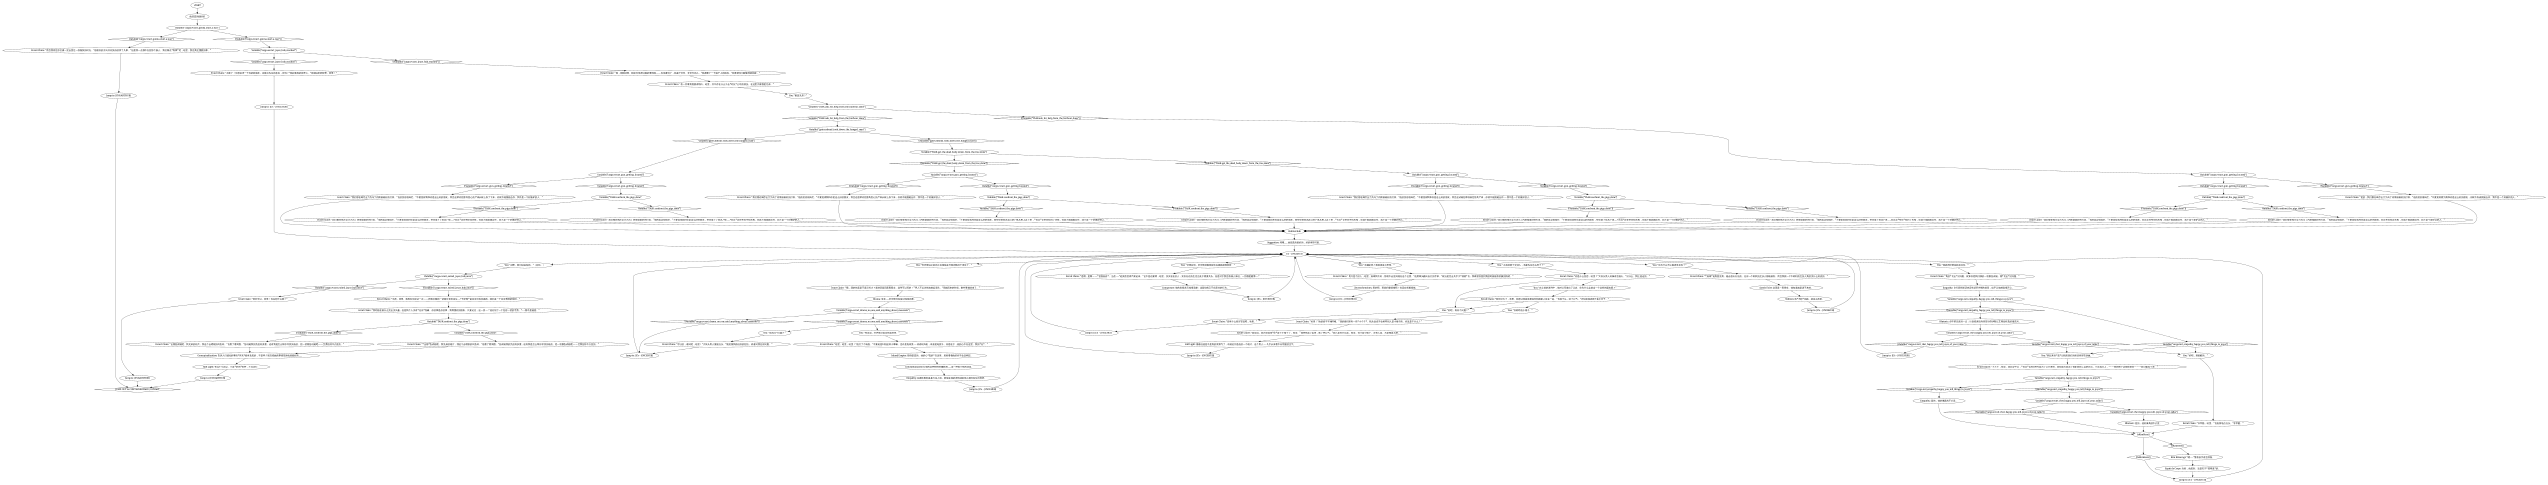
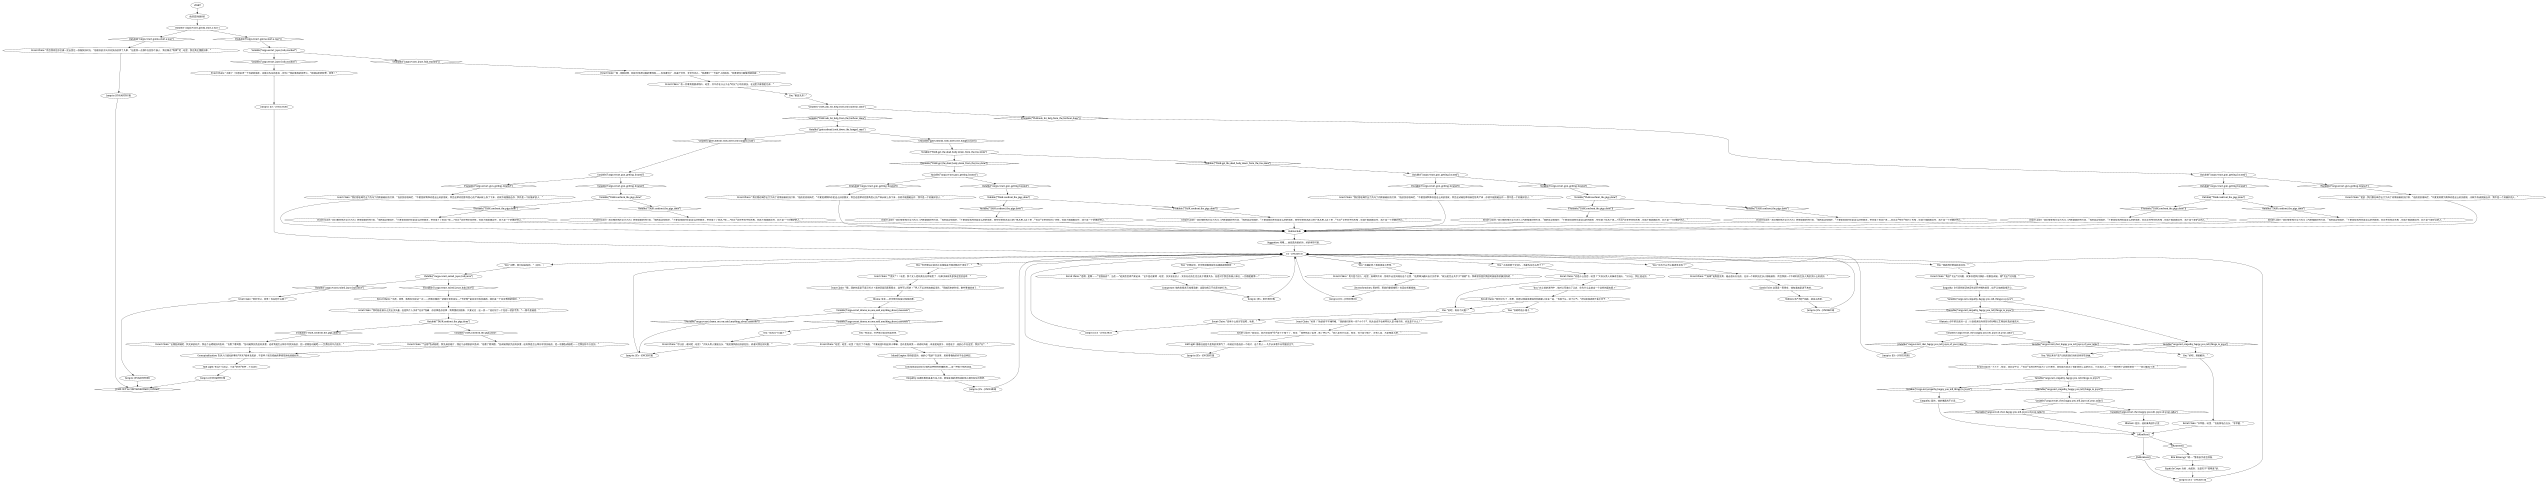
  digraph {
    fontname=Merriweather
    node [fontname=Merriweather]
    edge [fontname=Merriweather]
    n1 [label=START]
    n2 [label="他还真的挺好的"]
    n3 [label="Variable[\"cargo.evrart_gonna_start_a_war\"]"]
    n4 [label="Variable[\"cargo.evrart_gonna_start_a_war\"]" shape=diamond]
    n5 [label="!(Variable[\"cargo.evrart_gonna_start_a_war\"])" shape=diamond]
    n6 [label="Evrart Claire: “是的，我们都在竭尽全力为马丁内斯做最好的打算。”他的笑容很灿烂。“不要觉得因为我和你是这么好的朋友，你就不应该跟她合作。我不是一个好嫉妒的人。”"]
    n7 [label="Untitled hub"]
    n8 [label="Suggestion: 哇哦……他还真的挺好的，好的有些可疑。"]
    n9 [label="Variable[\"cargo.evrart_gun_getting_located\"]"]
    n10 [label="Variable[\"cargo.evrart_gun_getting_located\"]" shape=diamond]
    n11 [label="!(Variable[\"cargo.evrart_gun_getting_located\"])" shape=diamond]
    n12 [label="Variable[\"TASK.confront_the_pigs_done\"]"]
    n13 [label="Evrart Claire: “我们都在竭尽全力为马丁内斯做最好的打算。”他的笑容很灿烂。“不要觉得我和你是这么好的朋友，而且还试着想帮你搞定那具尸体，你就不能跟她合作……我不是一个好嫉妒的人。”"]
    n14 [label="Variable[\"TASK.confront_the_pigs_done\"]" shape=diamond]
    n15 [label="!(Variable[\"TASK.confront_the_pigs_done\"])" shape=diamond]
    n16 [label="Evrart Claire: “有一件事我需要讲明白，哈里，并不存在什么工会*对抗*公司的情况。在这里大家都是兄弟。”"]
    n17 [label="You: “都是兄弟？”"]
    n18 [label="Variable[\"TASK.ask_for_help_from_the_harbour_done\"]"]
    n19 [label="Drama: 等等……乔伊斯没有提过炖菜的事。"]
    n20 [label="Variable[\"cargo.evrart_drama_no_one_said_anything_about_casserole\"]"]
    n21 [label="Variable[\"cargo.evrart_drama_no_one_said_anything_about_casserole\"]" shape=diamond]
    n22 [label="!(Variable[\"cargo.evrart_drama_no_one_said_anything_about_casserole\"])" shape=diamond]
    n23 [label="You: “有意思，乔伊斯没提过炖菜的事。”"]
    n24 [label="Evrart Claire: “哈里，哈里，哈里！”他打了个响指。“不要老是纠结这种小事嘛。也许是兔肉煲……或者吹风机，或者是电熨斗。问题在于，她的心不在这里。我的*在*。”"]
    n25 [label="Inland Empire: 那倒是真的。他的心*真的*在这里。虽然看着他的你不会这样想。"]
    n26 [label="Jump to: [E's - JOYCEHUB]"]
    n27 [label="E's - JOYCEHUB"]
    n28 [label="You: “乔伊斯说之前的工会领袖在可疑的情况下消失了。”"]
    n29 [label="You: “之前的那个交涉人，戈蒙先生怎么样了？”"]
    n30 [label="You: “艾弗拉特，乔伊斯好像觉得你在跟她虚报低价。”"]
    n31 [label="You: “好吧，我们说说别的。”（总结。）"]
    n32 [label="You: “你确定吗？我觉得有点奇怪。”"]
    n33 [label="You: “我跟乔伊斯说我见过你。”"]
    n34 [label="You: “你为什么不让她进来见你？”"]
    n35 [label="Evrart Claire: “非常酷，哈里。”他热情地点点头。“非常酷。”"]
    n36 [label="IsKimHere()"]
    n37 [label="IsKimHere()" shape=diamond]
    n38 [label="!(IsKimHere())" shape=diamond]
    n39 [label="Variable[\"TASK.get_the_dead_body_down_from_the_tree_done\"]"]
    n40 [label="Variable[\"TASK.get_the_dead_body_down_from_the_tree_done\"]" shape=diamond]
    n41 [label="!(Variable[\"TASK.get_the_dead_body_down_from_the_tree_done\"])" shape=diamond]
    n42 [label="Variable[\"cargo.evrart_gun_getting_located\"]"]
    n43 [label="Variable[\"cargo.evrart_gun_getting_located\"]" shape=diamond]
    n44 [label="!(Variable[\"cargo.evrart_gun_getting_located\"])" shape=diamond]
    n45 [label="Variable[\"TASK.confront_the_pigs_done\"]"]
    n46 [label="Variable[\"TASK.confront_the_pigs_done\"]" shape=diamond]
    n47 [label="!(Variable[\"TASK.confront_the_pigs_done\"])" shape=diamond]
    n48 [label="Evrart Claire: “我们都在竭尽全力为马丁内斯做最好的打算。”他的笑容很灿烂。“不要觉得我和你是这么好的朋友，帮你放下了那具尸体……*而且*还在帮你寻找失枪，你就不能跟她合作。我不是一个好嫉妒的人。”"]
    n49 [label="Evrart Claire: “我们都在竭尽全力为马丁内斯做最好的打算。”他的笑容很灿烂。“不要觉得我和你是这么好的朋友，帮你放下了那具尸体……*而且*还在帮你找失枪，你就不能跟她合作。我不是一个好嫉妒的人。”"]
    n50 [label="Evrart Claire: “他年纪大了，哈里。我想让他能有更多时间跟家人待在一起。”他低下头，叹了口气。“天知道他还剩下多少日子。”"]
    n51 [label="You: “好吧，再问个问题？”"]
    n52 [label="You: “你称呼他小矮子。”"]
    n53 [label="Evrart Claire: “还有什么就尽管说吧，哈里。”"]
    n54 [label="Evrart Claire: “哈里！”他愤愤不平地呼喊。“我的组织里有一些*小个子*。我永远也不会称呼别人是小矮子的。你这是干什么？”"]
    n55 [label="You: “那再问个问题？”"]
    n56 [label="Evrart Claire: “可以的，请问吧，哈里！”大块头男人慢慢点头。“随意跟我说说你的想法，或者问我任何问题。”"]
    n57 [label="Jump to: [E's - JOYCEHUB]"]
    n58 [label="Jump to: [EVRARTHUB]"]
    n59 [label="JUMP OUT to CONTAINERYARD / EVRART" shape=diamond]
    n60 [label="Conceptualization: 他的这种独特的幽默感……是一种很不错的消遣。"]
    n61 [label="Empathy: 如果你看到是暴力杀人犯，那现在他的表情或者举止都没有任何异样。"]
+   n62 [label="Evrart Claire: “*消失*？！哈里，那个女人把炖菜忘在烤箱里了，结果没来得及参加这里的选举。”"]
    n63 [label="Evrart Claire: “‘哦，我的炖菜是不是没关火？最好还是回家看看去。选举可以等的！’”男人不以为然地皱起眉头。“等她回来的时候，整件事都结束了。”"]
    n64 [label="Evrart Claire: “*如果*她真想见我，她会想出办法的。任何一个称职的交涉人都能做到。而且我跟一个不称职的交涉人真的没什么好说的。”"]
    n65 [label="Savoir Faire: 这里是一座堡垒。他知道她是进不来的。"]
    n66 [label="Volition: 他*不想*见她。就这么简单。"]
    n67 [label="Kim Kitsuragi: “嗯……”警督似乎有些怀疑。"]
    n68 [label="Esprit de Corps: 当然，他想到。这是关于*透明度*的。"]
    n69 [label="Jump to: [E's - JOYCEHUB]"]
    n70 [label="Variable[\"TASK.confront_the_pigs_done\"]"]
    n71 [label="Evrart Claire: “我们都在竭尽全力为马丁内斯做最好的打算。”他的笑容很灿烂。“不要觉得我和你是这么好的朋友，而且还想帮你把那具恶心的尸体从树上弄下来，你就不能跟她合作。我不是一个好嫉妒的人。”"]
    n72 [label="Variable[\"TASK.confront_the_pigs_done\"]" shape=diamond]
    n73 [label="!(Variable[\"TASK.confront_the_pigs_done\"])" shape=diamond]
    n74 [label="Variable[\"cargo.rart_empathy_happy_you_tell_things_to_joyce\"]"]
    n75 [label="Variable[\"cargo.rart_empathy_happy_you_tell_things_to_joyce\"]" shape=diamond]
    n76 [label="!(Variable[\"cargo.rart_empathy_happy_you_tell_things_to_joyce\"])" shape=diamond]
    n77 [label="Empathy: 是的，他好像真的不介意。"]
    n78 [label="Variable[\"cargo.evrart_rhet_happy_you_tell_joyce_of_your_talks\"]"]
    n79 [label="Variable[\"cargo.evrart_rhet_happy_you_tell_joyce_of_your_talks\"]" shape=diamond]
    n80 [label="!(Variable[\"cargo.evrart_rhet_happy_you_tell_joyce_of_your_talks\"])" shape=diamond]
    n81 [label="Evrart Claire: “老实说，我开始觉得*你*是个小矮子了，哈里。”他突然笑了起来，换了种口气。“我只是在开玩笑，哈里。你不是小矮子。没有人是。大家都是兄弟。”"]
    n82 [label="Half Light: 很难说他是不是真的发脾气了，或者这又是他的一个诡计。这个男人……几乎从来看不出明显的生气。"]
    n83 [label="Jump to: [E's - JOYCEHUB]"]
    n84 [label="Variable[\"cargo.evrart_gun_getting_located\"]"]
    n85 [label="Variable[\"cargo.evrart_gun_getting_located\"]" shape=diamond]
    n86 [label="!(Variable[\"cargo.evrart_gun_getting_located\"])" shape=diamond]
    n87 [label="Variable[\"TASK.confront_the_pigs_done\"]"]
    n88 [label="Variable[\"TASK.confront_the_pigs_done\"]" shape=diamond]
    n89 [label="!(Variable[\"TASK.confront_the_pigs_done\"])" shape=diamond]
    n90 [label="Evrart Claire: “哦，那很好啊。我还没考虑过她的事情呢——你也看到了，我是个非常、非常忙的人。”他调整了一下袖子上的纽扣。“我希望你们能够和睦相处。”"]
    n91 [label="Jump to: [E's - JOYCEHUB]"]
    n92 [label="You: “好吧，那挺酷的。”"]
    n93 [label="Variable[\"TASK.ask_for_help_from_the_harbour_done\"]" shape=diamond]
    n94 [label="!(Variable[\"TASK.ask_for_help_from_the_harbour_done\"])" shape=diamond]
    n95 [label="Variable[\"gates.mhead_took_down_the_hanged_man\"]"]
    n96 [label="Variable[\"gates.mhead_took_down_the_hanged_man\"]" shape=diamond]
    n97 [label="!(Variable[\"gates.mhead_took_down_the_hanged_man\"])" shape=diamond]
    n98 [label="Evrart Claire: “我们都在竭尽全力为马丁内斯做最好的打算。”他的笑容很灿烂。“不要觉得我和你是这么好的朋友，帮你放下那具尸体……而且还*帮你*找到了失枪，你就不能跟她合作。我不是一个好嫉妒的人。”"]
    n99 [label="Evrart Claire: “我们都在竭尽全力为马丁内斯做最好的打算。”他的笑容很灿烂。“不要觉得我和你是这么好的朋友，帮你放下那具尸体……*而且*还在帮你找失枪，你就不能跟她合作。我不是一个好嫉妒的人。”"]
    n100 [label="Evrart Claire: “你是什么意思，哈里？”大块头男人好像有些恼火。“没什么。我让他走的。”"]
    n101 [label="You: “在之前的谈判中，他对公司做出了让步。你为什么会放走一个这样的盟友呢？”"]
    n102 [label="Jump to: [E's - JOYCEHUB]"]
    n103 [label="Composure: 他的表情表示地很清楚：这是幼稚又不负责任的行为。"]
    n104 [label="Jump to: [E's - JOYCEHUB]"]
    n105 [label="Jump to: [E's - JOYCEHUB]"]
    n106 [label="Evrart Claire: “*全都*告诉她吧。我兄弟的相片，我这个会唱歌的剑鱼钟。”他看了看周围。“告诉她我的负担有多重，还有我是怎么帮你寻找失枪的。把一切都告诉她吧——艾弗拉特不介意的。”"]
    n107 [label="Conceptualization: 告诉人们彼此的事情*其实*挺有意思的，不是吗？现在把她的事情告诉他就挺好的……"]
    n108 [label="Half Light: 有点不可思议。不是*好的*那种，不过还行。"]
    n109 [label="Evrart Claire: “太棒了！你想征求一下你的老朋友，克莱尔先生的意见，对吗？”他好像真的很开心。“那就说来听听吧，哈里！”"]
    n110 [label="Jump to: [E's - JOYCEHUB]"]
    n111 [label="Evrart Claire: “是啊，是啊——*虚报低价*。当然……”他突然变得严肃起来。“这不是在赌博，哈里。实实在在的人，实实在在的生活正处于紧要关头。但是对于那些有钱人来说，一切都是赌博……”"]
    n112 [label="Evrart Claire: “当然，哈里。我再向你保证一次——把我们聊的一切都分享给这位……*乔伊斯*是完全没有问题的。我们是一个完全透明的组织。”"]
    n113 [label="Evrart Claire: “我对她在做什么完全没兴趣，但是我个人没有*任何*隐瞒。你的事是你的事，我尊重你的隐私。只要记住，这一切……”他比划了一个包容一切的手势。“……都不是秘密。”"]
    n114 [label="Variable[\"TASK.confront_the_pigs_done\"]"]
    n115 [label="Variable[\"cargo.evrart_gun_getting_located\"]"]
    n116 [label="Variable[\"cargo.evrart_gun_getting_located\"]" shape=diamond]
    n117 [label="!(Variable[\"cargo.evrart_gun_getting_located\"])" shape=diamond]
    n118 [label="Evrart Claire: “我们都在竭尽全力为马丁内斯做最好的打算。”他的笑容很灿烂。“不要觉得我和你是这么好的朋友，而且还帮你把那具恶心的尸体从树上弄了下来，你就不能跟她合作。我不是一个好嫉妒的人。”"]
    n119 [label="Jump to: [E's - JOYCEHUB]"]
    n120 [label="Evrart Claire: “绝对可以，哈里！你在想什么呢？”"]
    n121 [label="Jump to: [EVRARTHUB]"]
    n122 [label="Evrart Claire: “我们都在竭尽全力为马丁内斯做最好的打算。”他的笑容很灿烂。“不要觉得我和你是这么好的朋友，想帮你把那具恶心的尸体从树上弄下来，*而且*还帮你寻找失枪，你就不能跟她合作。我不是一个好嫉妒的人。”"]
    n123 [label="You: “听起来你*想*让我把我们的谈话内容告诉她。”"]
    n124 [label="Evrart Claire: “不不不，哈里。我完全中立，*而且*这样100%是为了公开透明。我知道大家说了很多装卸工会的坏话，不过实际上，”——他把椅子弄得吱吱响——-“我们极其干净。”"]
    n125 [label="Rhetoric: 是的，他好像真的不介意。"]
    n126 [label="Electrochemistry: 那好吧。那就积极情绪吧！你喜欢积极情绪。"]
    n127 [label="Evrart Claire: “我们都在竭尽全力为马丁内斯做最好的打算。”他的笑容很灿烂。“不要觉得我和你是这么好的朋友，想帮你把那具恶心的尸体从树上弄下来，*而且*还帮你找到了失枪，你就不能跟她合作。我不是一个好嫉妒的人。”"]
    n128 [label="Variable[\"cargo.rart_empathy_happy_you_tell_things_to_joyce\"]"]
    n129 [label="Variable[\"cargo.rart_empathy_happy_you_tell_things_to_joyce\"]" shape=diamond]
    n130 [label="!(Variable[\"cargo.rart_empathy_happy_you_tell_things_to_joyce\"])" shape=diamond]
    n131 [label="Rhetoric: 你不禁注意到一点：计划把谈话内容告诉乔伊斯让艾弗拉特真的很高兴。"]
    n132 [label="Variable[\"cargo.evrart_rhet_happy_you_tell_joyce_of_your_talks\"]"]
    n133 [label="Variable[\"cargo.evrart_exited_joyce_hub_once\"]"]
    n134 [label="Evrart Claire: “我只是个好人，哈里。如果我不好，那就不会坐到现在这个位置。”他用拳头砸向自己的手掌。“政治是完全关乎于*情感*的，我希望你想到我的时候能有积极的情绪。”"]
    n135 [label="Evrart Claire: “真的*完全*没问题。就算你把我们聊的一切都告诉她，都*完全*没问题。”"]
    n136 [label="Variable[\"cargo.evrart_exited_joyce_hub_once\"]" shape=diamond]
    n137 [label="!(Variable[\"cargo.evrart_exited_joyce_hub_once\"])" shape=diamond]
    n138 [label="Variable[\"cargo.evrart_rhet_happy_you_tell_joyce_of_your_talks\"]" shape=diamond]
    n139 [label="!(Variable[\"cargo.evrart_rhet_happy_you_tell_joyce_of_your_talks\"])" shape=diamond]
    n140 [label="Evrart Claire: “我们都在竭尽全力为马丁内斯做最好的打算。”他的笑容很灿烂。“不要觉得我和你是这么好的朋友，而且帮你找过失枪，你就不能跟她合作。我不是个爱妒忌的人。”"]
    n141 [label="Evrart Claire: “我们都在竭尽全力为马丁内斯做最好的打算。”他的笑容很灿烂。“不要觉得我和你是这么好的朋友，而且还在帮你找失枪，你就不能跟她合作。我不是个爱妒忌的人。”"]
    n142 [label="Variable[\"cargo.evrart_joyce_hub_reached\"]"]
    n143 [label="Variable[\"cargo.evrart_joyce_hub_reached\"]" shape=diamond]
    n144 [label="!(Variable[\"cargo.evrart_joyce_hub_reached\"])" shape=diamond]
    n145 [label="Empathy: 你打算把谈话内容告诉乔伊斯的前景，似乎让他感觉很开心。"]
    n146 [label="Evrart Claire: “而且我肯定你们俩一定会度过一段愉快的时光。”他朝你的方向开玩笑似的挥了几拳。“但是我一点都不在意那个贱人。我们聊点*真事*吧，哈里。那些真正重要的事。”"]
    n147 [label="Jump to: [EVRARTHUB]"]
    n148 [label="Evrart Claire: “全都告诉她吧。我兄弟的相片，我这个会唱歌的剑鱼钟。”他看了看周围。“告诉她我的负担有多重，还有我是怎么帮你寻找失枪的。把一切都告诉她吧——艾弗拉特不介意的。”"]
    n149 [label="Variable[\"TASK.confront_the_pigs_done\"]" shape=diamond]
    n150 [label="!(Variable[\"TASK.confront_the_pigs_done\"])" shape=diamond]
    n1 -> n2
    n2 -> n3
    n3 -> n4
    n3 -> n5
    n4 -> n146
    n5 -> n142
    n6 -> n7
    n7 -> n8
    n8 -> n27
    n9 -> n10
    n9 -> n11
    n10 -> n12
    n11 -> n13
    n12 -> n14
    n12 -> n15
    n13 -> n7
    n14 -> n98
    n15 -> n99
    n16 -> n17
    n17 -> n18
    n18 -> n93
    n18 -> n94
    n19 -> n20
    n20 -> n21
    n20 -> n22
    n21 -> n23
    n21 -> n55
    n22 -> n57
    n23 -> n24
    n24 -> n25
    n25 -> n60
    n26 -> n27
    n27 -> n28
    n27 -> n29
    n27 -> n30
    n27 -> n31
    n27 -> n32
    n27 -> n33
    n27 -> n34
+   n28 -> n62
    n29 -> n100
    n30 -> n111
    n31 -> n133
    n32 -> n134
    n33 -> n135
    n34 -> n64
    n35 -> n36
    n36 -> n37
    n36 -> n38
    n37 -> n67
    n38 -> n69
    n39 -> n40
    n39 -> n41
    n40 -> n9
    n41 -> n42
    n42 -> n43
    n42 -> n44
    n43 -> n70
    n44 -> n71
    n45 -> n46
    n45 -> n47
    n46 -> n48
    n47 -> n49
    n48 -> n7
    n49 -> n7
    n50 -> n51
    n50 -> n52
    n51 -> n53
    n52 -> n54
    n53 -> n91
    n54 -> n81
    n55 -> n56
    n56 -> n57
    n57 -> n27
    n58 -> n59
    n60 -> n61
    n61 -> n26
+   n62 -> n63
    n63 -> n19
    n64 -> n65
    n65 -> n66
    n66 -> n105
    n67 -> n68
    n68 -> n69
    n69 -> n27
    n70 -> n72
    n70 -> n73
    n71 -> n7
    n72 -> n127
    n73 -> n122
    n74 -> n75
    n74 -> n76
    n75 -> n77
    n76 -> n78
    n77 -> n36
    n78 -> n79
    n78 -> n80
    n79 -> n125
    n80 -> n36
    n81 -> n82
    n82 -> n83
    n83 -> n27
    n84 -> n85
    n84 -> n86
    n85 -> n87
    n86 -> n6
    n87 -> n88
    n87 -> n89
    n88 -> n140
    n89 -> n141
    n90 -> n16
    n91 -> n27
    n92 -> n35
    n93 -> n95
    n94 -> n84
    n95 -> n96
    n95 -> n97
    n96 -> n115
    n97 -> n39
    n98 -> n7
    n99 -> n7
    n100 -> n51
    n100 -> n101
    n101 -> n50
    n102 -> n27
    n103 -> n104
    n104 -> n27
    n105 -> n27
    n106 -> n107
    n107 -> n108
    n108 -> n147
    n109 -> n110
    n110 -> n27
    n111 -> n103
    n112 -> n113
    n113 -> n114
    n114 -> n149
    n114 -> n150
    n115 -> n116
    n115 -> n117
    n116 -> n45
    n117 -> n118
    n118 -> n7
    n119 -> n27
    n120 -> n121
    n121 -> n59
    n122 -> n7
    n123 -> n124
    n124 -> n74
    n125 -> n36
    n126 -> n102
    n127 -> n7
    n128 -> n129
    n128 -> n130
    n129 -> n92
    n129 -> n123
    n130 -> n131
    n131 -> n132
    n132 -> n138
    n132 -> n139
    n133 -> n136
    n133 -> n137
    n134 -> n126
    n135 -> n145
    n136 -> n120
    n137 -> n112
    n138 -> n92
    n138 -> n123
    n139 -> n119
    n140 -> n7
    n141 -> n7
    n142 -> n143
    n142 -> n144
    n143 -> n109
    n144 -> n90
    n145 -> n128
    n146 -> n58
    n147 -> n59
    n148 -> n107
    n149 -> n106
    n150 -> n148
  }
